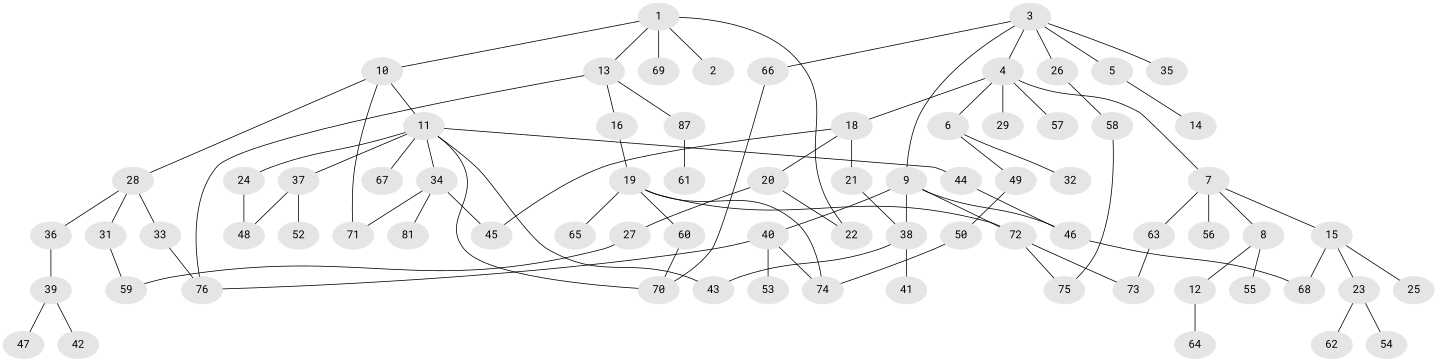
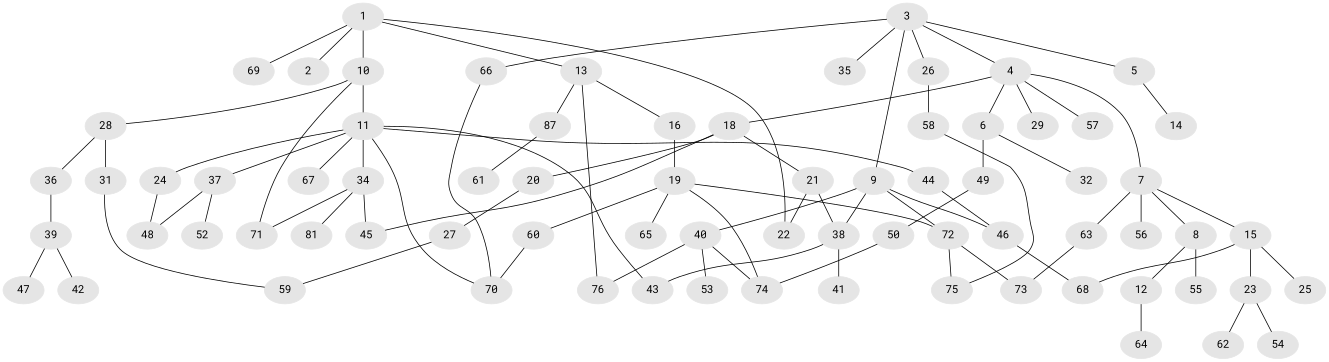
  graph {
    fontname="Roboto Mono"
    node [color=gray90 fontname="Roboto Mono" style=filled]
    edge [fontname="Roboto Mono"]
    1
    2
    10
    13
    22
    69
    3
    4
    5
    9
    26
    35
    66
    11
    28
    71
    16
    n18 [label=87]
    76
    6
    7
    18
    29
    57
    14
    38
    40
    46
    72
    58
    70
    32
    49
    8
    15
    56
    63
    20
    21
    45
    50
    12
    55
    23
    25
    68
    73
    64
    43
    41
    74
    53
    75
    24
    34
    37
    44
    67
    31
-   33
    36
    48
    n63 [label=81]
    52
    19
    61
    54
    62
    60
    65
    27
    59
    39
    42
    47
    1 -- 2
    1 -- 10
    1 -- 13
    1 -- 22
    1 -- 69
    10 -- 11
    10 -- 28
    10 -- 71
    13 -- 16
    13 -- n18
    13 -- 76
    3 -- 4
    3 -- 5
    3 -- 9
    3 -- 26
    3 -- 35
    3 -- 66
    4 -- 6
    4 -- 7
    4 -- 18
    4 -- 29
    4 -- 57
    5 -- 14
    9 -- 38
    9 -- 40
    9 -- 46
    9 -- 72
    26 -- 58
    66 -- 70
    11 -- 70
    11 -- 43
    11 -- 24
    11 -- 34
    11 -- 37
    11 -- 44
    11 -- 67
    28 -- 31
-   28 -- 33
    28 -- 36
    16 -- 19
    n18 -- 61
    6 -- 32
    6 -- 49
    7 -- 8
    7 -- 15
    7 -- 56
    7 -- 63
    18 -- 20
    18 -- 21
    18 -- 45
    38 -- 43
    38 -- 41
    40 -- 76
    40 -- 74
    40 -- 53
    46 -- 68
    72 -- 73
    72 -- 75
    58 -- 75
    49 -- 50
    8 -- 12
    8 -- 55
    15 -- 23
    15 -- 25
    15 -- 68
    63 -- 73
-   20 -- 22
+   21 -- 22
    20 -- 27
    21 -- 38
    50 -- 74
    12 -- 64
    23 -- 54
    23 -- 62
    24 -- 48
    34 -- 71
    34 -- 45
    34 -- n63
    37 -- 48
    37 -- 52
    44 -- 46
    31 -- 59
-   33 -- 76
    36 -- 39
    19 -- 72
    19 -- 74
    19 -- 60
    19 -- 65
    60 -- 70
    27 -- 59
    39 -- 42
    39 -- 47
  }
